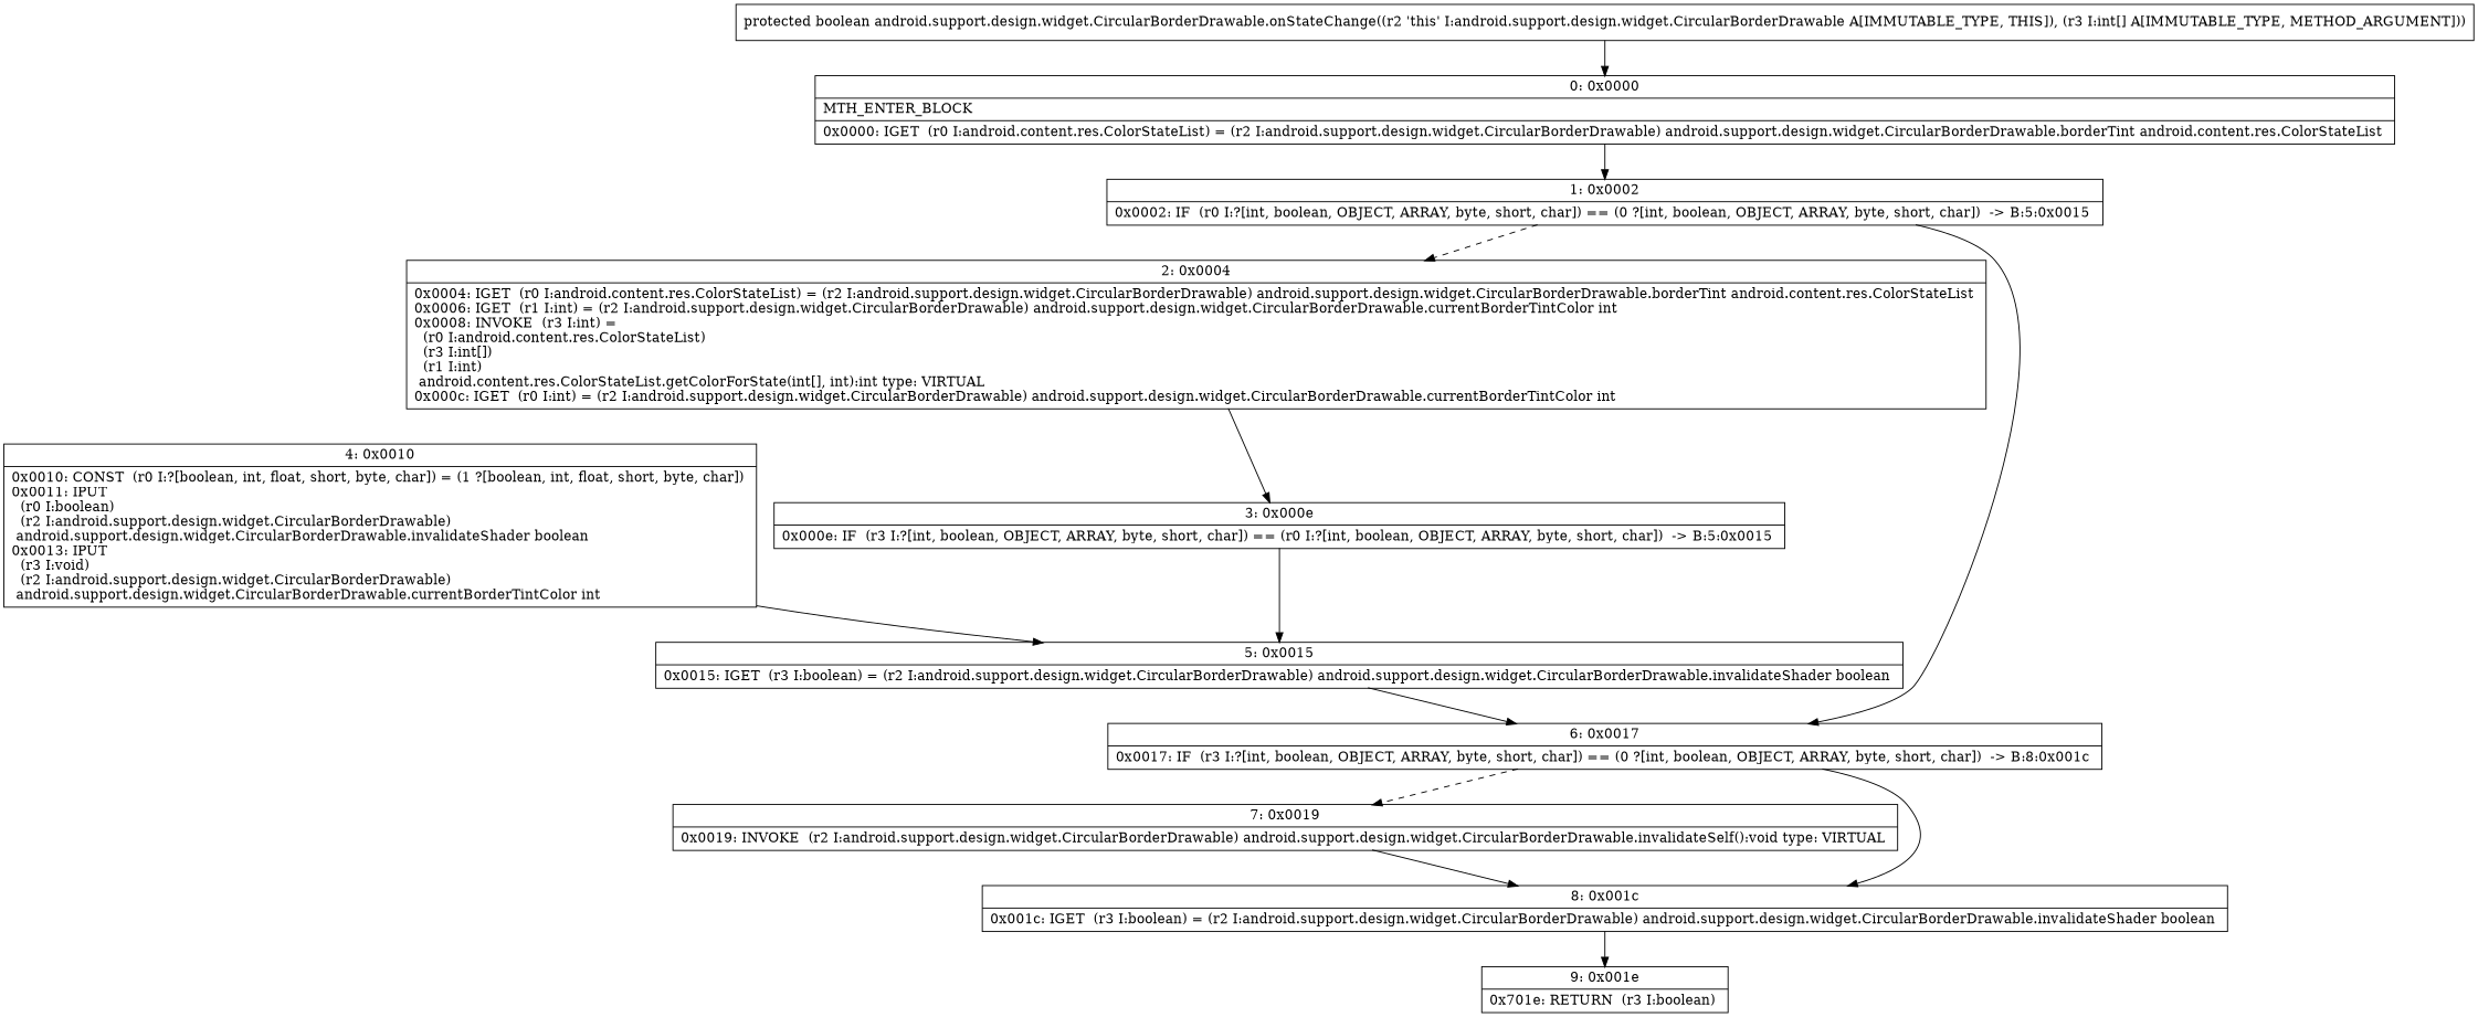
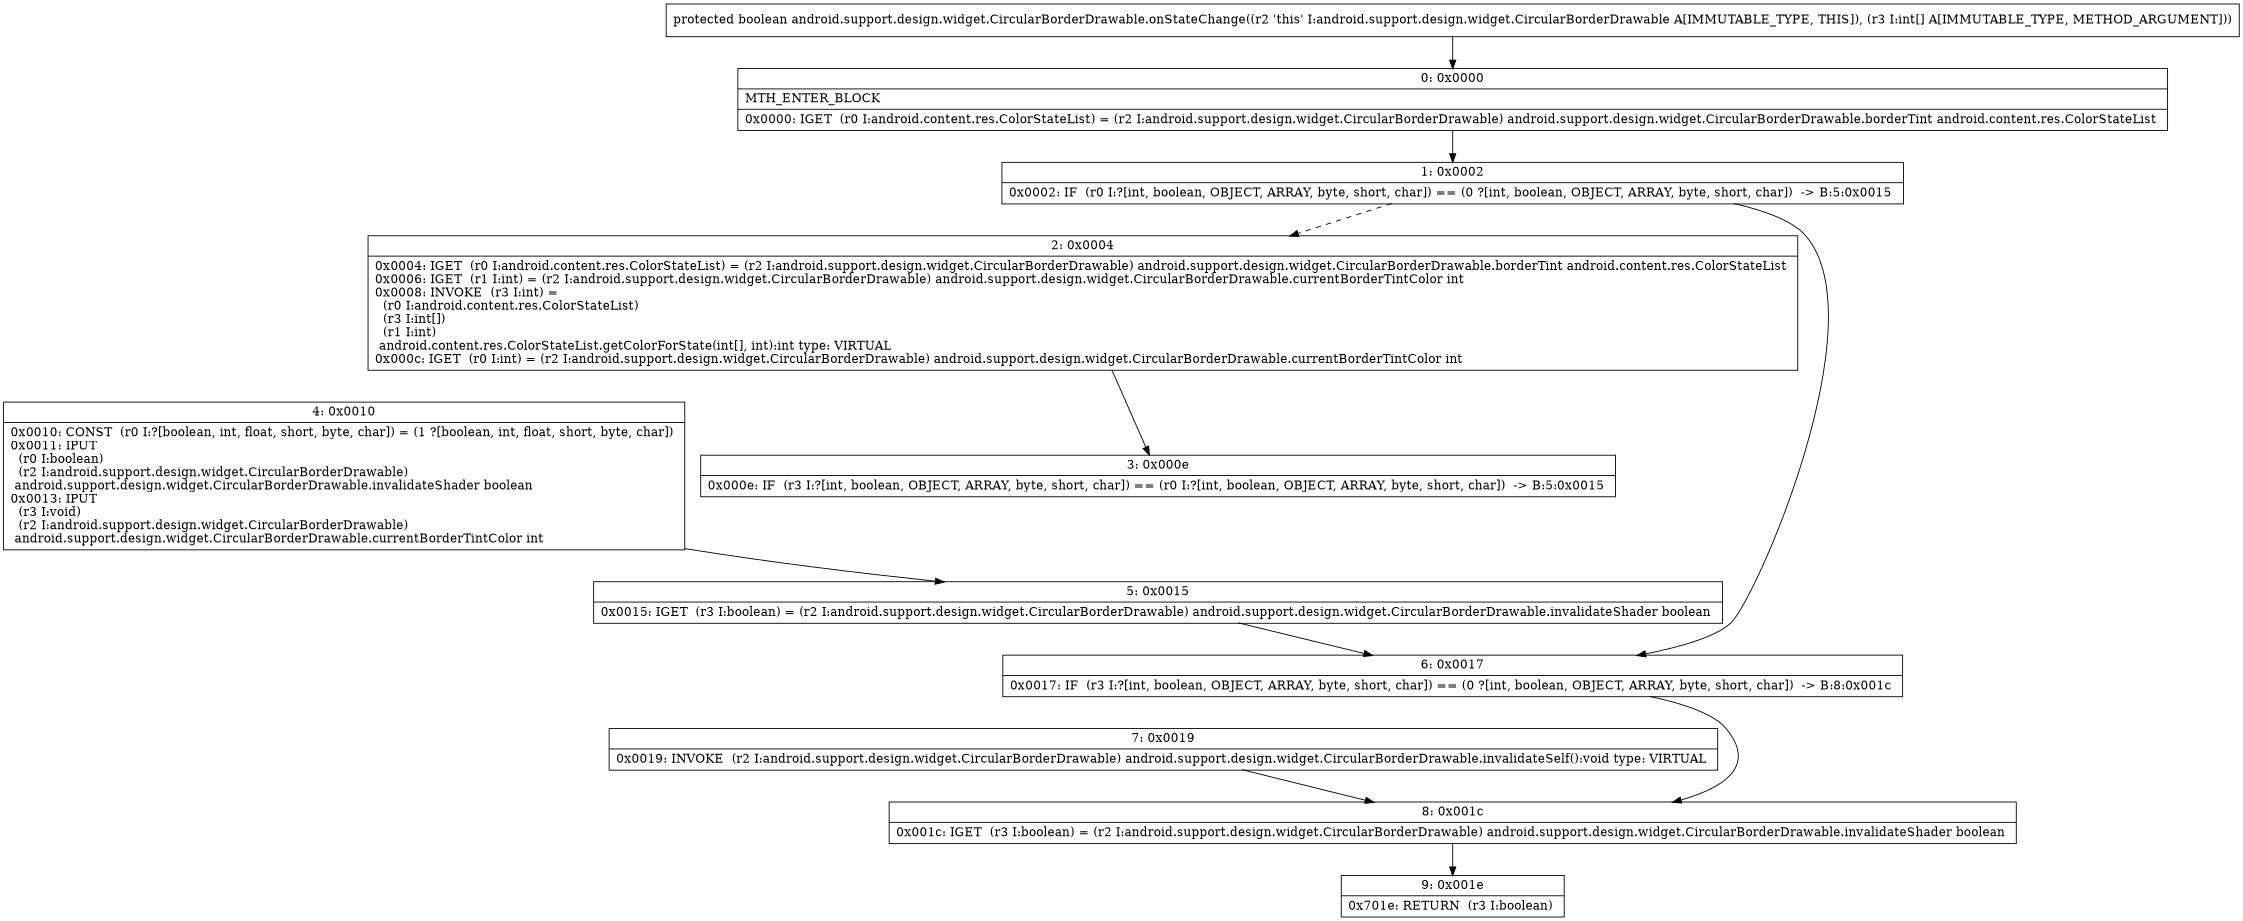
  digraph {
    node [shape=record]
    n1 [label="{0\:\ 0x0000|MTH_ENTER_BLOCK\l|0x0000: IGET  (r0 I:android.content.res.ColorStateList) = (r2 I:android.support.design.widget.CircularBorderDrawable) android.support.design.widget.CircularBorderDrawable.borderTint android.content.res.ColorStateList \l}"]
    n2 [label="{1\:\ 0x0002|0x0002: IF  (r0 I:?[int, boolean, OBJECT, ARRAY, byte, short, char]) == (0 ?[int, boolean, OBJECT, ARRAY, byte, short, char])  \-\> B:5:0x0015 \l}"]
    n3 [label="{2\:\ 0x0004|0x0004: IGET  (r0 I:android.content.res.ColorStateList) = (r2 I:android.support.design.widget.CircularBorderDrawable) android.support.design.widget.CircularBorderDrawable.borderTint android.content.res.ColorStateList \l0x0006: IGET  (r1 I:int) = (r2 I:android.support.design.widget.CircularBorderDrawable) android.support.design.widget.CircularBorderDrawable.currentBorderTintColor int \l0x0008: INVOKE  (r3 I:int) = \l  (r0 I:android.content.res.ColorStateList)\l  (r3 I:int[])\l  (r1 I:int)\l android.content.res.ColorStateList.getColorForState(int[], int):int type: VIRTUAL \l0x000c: IGET  (r0 I:int) = (r2 I:android.support.design.widget.CircularBorderDrawable) android.support.design.widget.CircularBorderDrawable.currentBorderTintColor int \l}"]
    n4 [label="{6\:\ 0x0017|0x0017: IF  (r3 I:?[int, boolean, OBJECT, ARRAY, byte, short, char]) == (0 ?[int, boolean, OBJECT, ARRAY, byte, short, char])  \-\> B:8:0x001c \l}"]
    n5 [label="{3\:\ 0x000e|0x000e: IF  (r3 I:?[int, boolean, OBJECT, ARRAY, byte, short, char]) == (r0 I:?[int, boolean, OBJECT, ARRAY, byte, short, char])  \-\> B:5:0x0015 \l}"]
    n6 [label="{5\:\ 0x0015|0x0015: IGET  (r3 I:boolean) = (r2 I:android.support.design.widget.CircularBorderDrawable) android.support.design.widget.CircularBorderDrawable.invalidateShader boolean \l}"]
    n7 [label="{4\:\ 0x0010|0x0010: CONST  (r0 I:?[boolean, int, float, short, byte, char]) = (1 ?[boolean, int, float, short, byte, char]) \l0x0011: IPUT  \l  (r0 I:boolean)\l  (r2 I:android.support.design.widget.CircularBorderDrawable)\l android.support.design.widget.CircularBorderDrawable.invalidateShader boolean \l0x0013: IPUT  \l  (r3 I:void)\l  (r2 I:android.support.design.widget.CircularBorderDrawable)\l android.support.design.widget.CircularBorderDrawable.currentBorderTintColor int \l}"]
    n8 [label="{7\:\ 0x0019|0x0019: INVOKE  (r2 I:android.support.design.widget.CircularBorderDrawable) android.support.design.widget.CircularBorderDrawable.invalidateSelf():void type: VIRTUAL \l}"]
    n9 [label="{8\:\ 0x001c|0x001c: IGET  (r3 I:boolean) = (r2 I:android.support.design.widget.CircularBorderDrawable) android.support.design.widget.CircularBorderDrawable.invalidateShader boolean \l}"]
    n10 [label="{9\:\ 0x001e|0x701e: RETURN  (r3 I:boolean) \l}"]
    n11 [label="{protected boolean android.support.design.widget.CircularBorderDrawable.onStateChange((r2 'this' I:android.support.design.widget.CircularBorderDrawable A[IMMUTABLE_TYPE, THIS]), (r3 I:int[] A[IMMUTABLE_TYPE, METHOD_ARGUMENT])) }"]
    n1 -> n2
    n2 -> n3 [style=dashed]
    n2 -> n4
    n3 -> n5
-   n4 -> n8 [style=dashed]
    n4 -> n9
-   n5 -> n6
    n6 -> n4
    n7 -> n6
    n8 -> n9
    n9 -> n10
    n11 -> n1
  }
